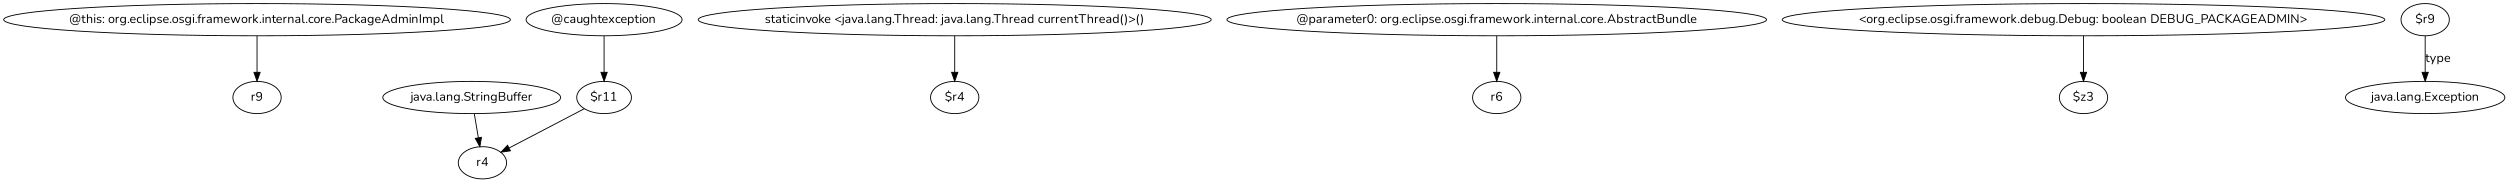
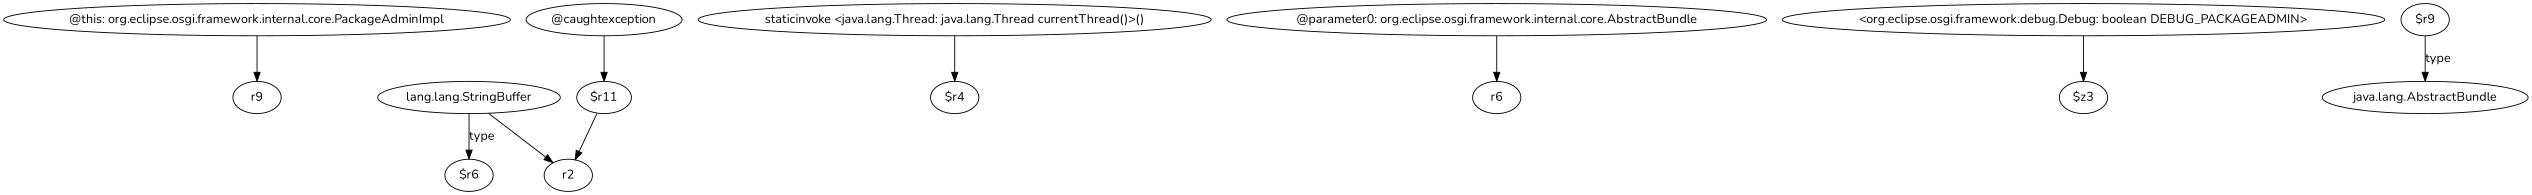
  digraph {
    fontname=Nunito
    node [fontname=Nunito]
    edge [fontname=Nunito]
    n1 [label="@this: org.eclipse.osgi.framework.internal.core.PackageAdminImpl"]
    n2 [label=r9]
-   n3 [label="java.lang.StringBuffer"]
-   n5 [label=r4]
+   n3 [label="lang.lang.StringBuffer"]
+   n4 [label="$r6"]
+   n5 [label=r2]
    n6 [label="@caughtexception"]
    n7 [label="$r11"]
    n8 [label="staticinvoke <java.lang.Thread: java.lang.Thread currentThread()>()"]
    n9 [label="$r4"]
    n10 [label="@parameter0: org.eclipse.osgi.framework.internal.core.AbstractBundle"]
    n11 [label=r6]
    n12 [label="<org.eclipse.osgi.framework.debug.Debug: boolean DEBUG_PACKAGEADMIN>"]
    n13 [label="$z3"]
-   n14 [label="java.lang.Exception"]
+   n14 [label="java.lang.AbstractBundle"]
    n15 [label="$r9"]
    n1 -> n2
+   n3 -> n4 [label=type]
    n3 -> n5
    n6 -> n7
    n7 -> n5
    n8 -> n9
    n10 -> n11
    n12 -> n13
    n15 -> n14 [label=type]
  }
